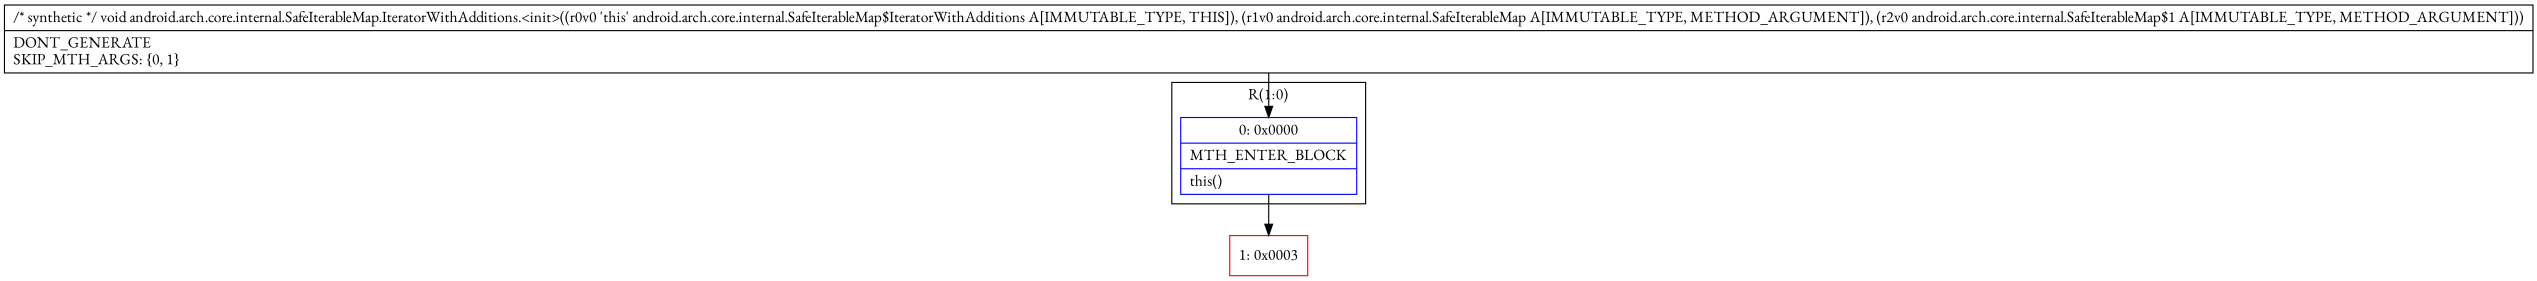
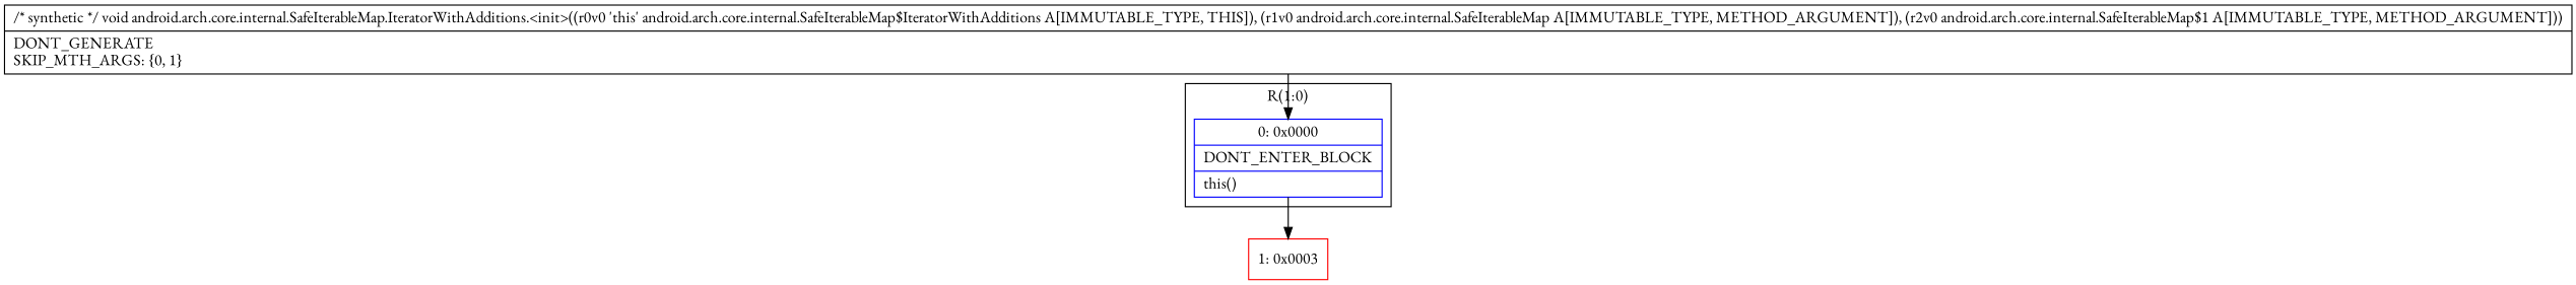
  digraph {
    fontname="EB Garamond"
    node [shape=record fontname="EB Garamond"]
    edge [fontname="EB Garamond"]
-   n1 [color=blue label="{0\:\ 0x0000|MTH_ENTER_BLOCK\l|this()\l}"]
+   n1 [color=blue label="{0\:\ 0x0000|DONT_ENTER_BLOCK\l|this()\l}"]
    n2 [color=red label="{1\:\ 0x0003}"]
    n3 [label="{\/* synthetic *\/ void android.arch.core.internal.SafeIterableMap.IteratorWithAdditions.\<init\>((r0v0 'this' android.arch.core.internal.SafeIterableMap$IteratorWithAdditions A[IMMUTABLE_TYPE, THIS]), (r1v0 android.arch.core.internal.SafeIterableMap A[IMMUTABLE_TYPE, METHOD_ARGUMENT]), (r2v0 android.arch.core.internal.SafeIterableMap$1 A[IMMUTABLE_TYPE, METHOD_ARGUMENT]))  | DONT_GENERATE\lSKIP_MTH_ARGS: \{0, 1\}\l}"]
    subgraph cluster_1 {
      label="R(1:0)"
      n1
    }
    n1 -> n2
    n3 -> n1
  }
